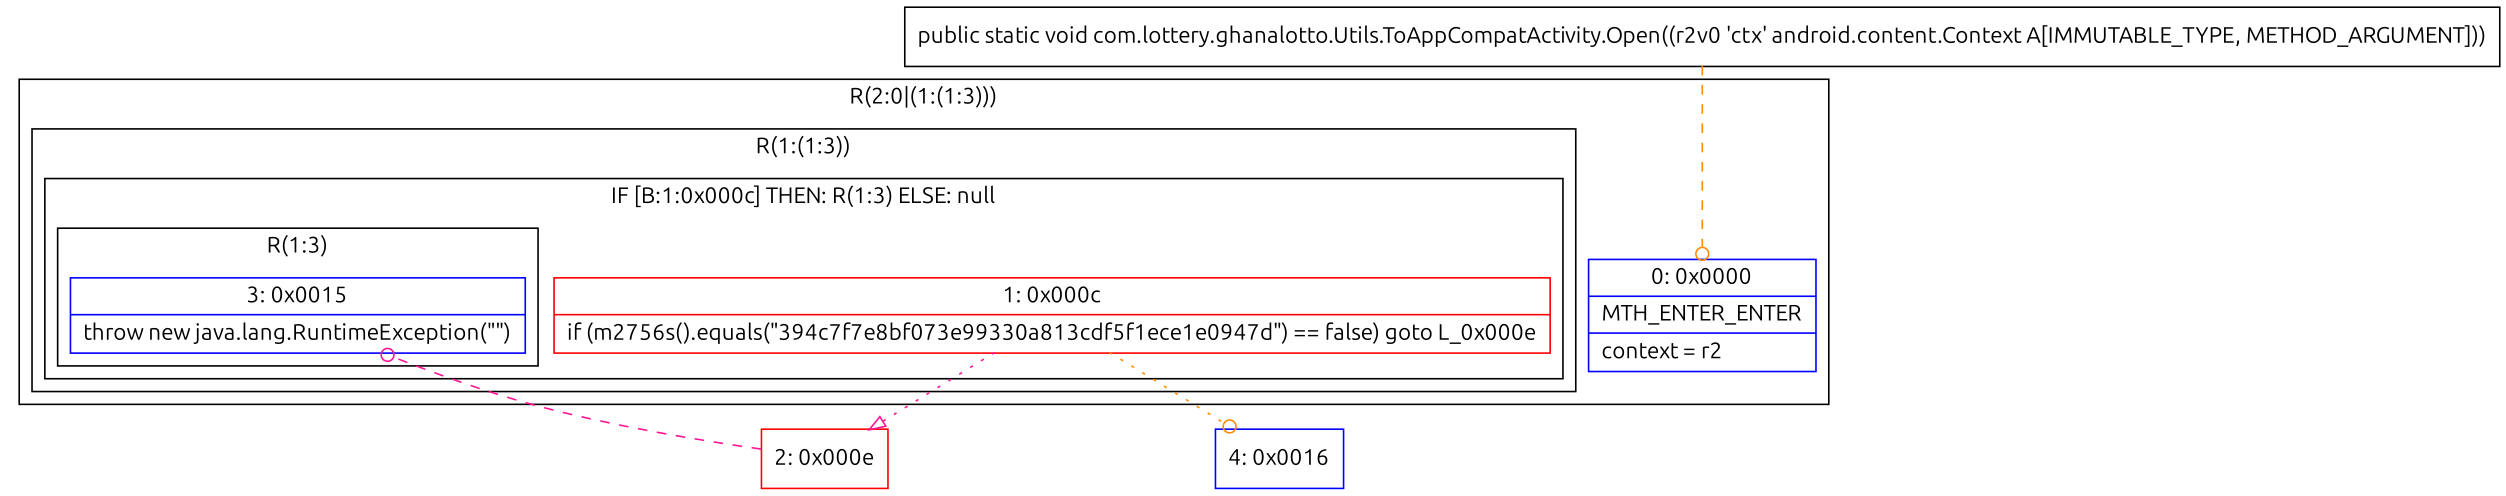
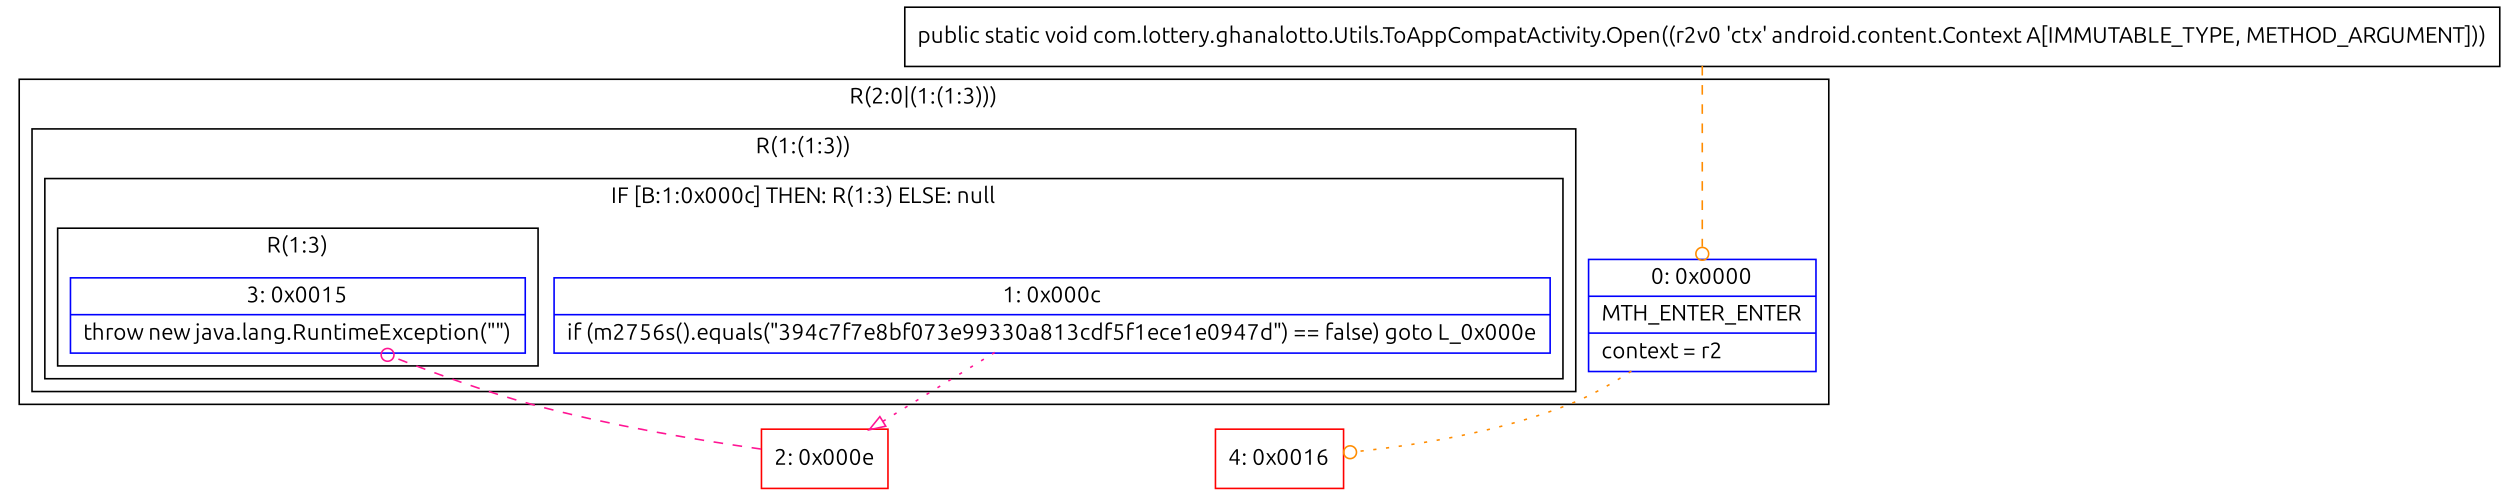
  digraph {
    fontname=Ubuntu
    node [color=blue fontname=Ubuntu shape=record]
    edge [arrowhead=odot color=deeppink fontname=Ubuntu style=dotted]
    n1 [label="{3\:\ 0x0015|throw new java.lang.RuntimeException(\"\")\l}"]
-   n2 [color=red label="{1\:\ 0x000c|if (m2756s().equals(\"394c7f7e8bf073e99330a813cdf5f1ece1e0947d\") == false) goto L_0x000e\l}"]
+   n2 [label="{1\:\ 0x000c|if (m2756s().equals(\"394c7f7e8bf073e99330a813cdf5f1ece1e0947d\") == false) goto L_0x000e\l}"]
    n3 [label="{0\:\ 0x0000|MTH_ENTER_ENTER\l|context = r2\l}"]
    n4 [color=red label="{2\:\ 0x000e}"]
-   n5 [label="{4\:\ 0x0016}"]
+   n5 [color=red label="{4\:\ 0x0016}"]
    n6 [label="{public static void com.lottery.ghanalotto.Utils.ToAppCompatActivity.Open((r2v0 'ctx' android.content.Context A[IMMUTABLE_TYPE, METHOD_ARGUMENT])) }" color=""]
    subgraph cluster_1 {
      label="R(2:0|(1:(1:3)))"
      n3
      subgraph cluster_2 {
        label="R(1:(1:3))"
        subgraph cluster_3 {
          label="IF [B:1:0x000c] THEN: R(1:3) ELSE: null"
          n2
          subgraph cluster_4 {
            label="R(1:3)"
            n1
          }
        }
      }
    }
    n2 -> n4 [arrowhead=onormal]
-   n2 -> n5 [color=darkorange]
+   n3 -> n5 [color=darkorange]
    n4 -> n1 [style=dashed]
    n6 -> n3 [color=darkorange style=dashed]
  }
